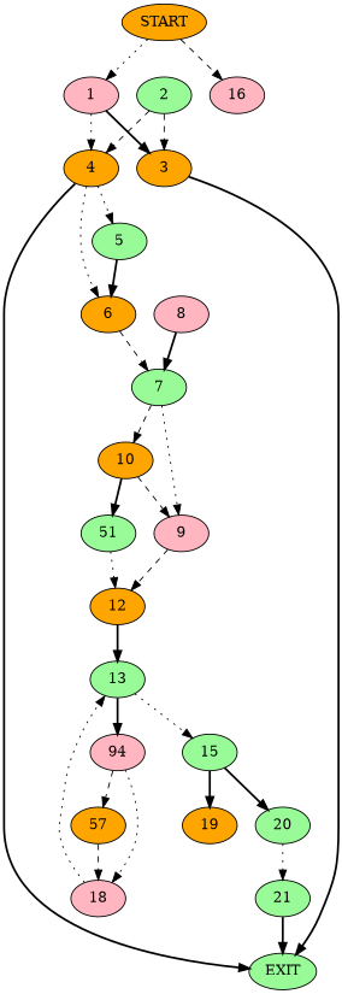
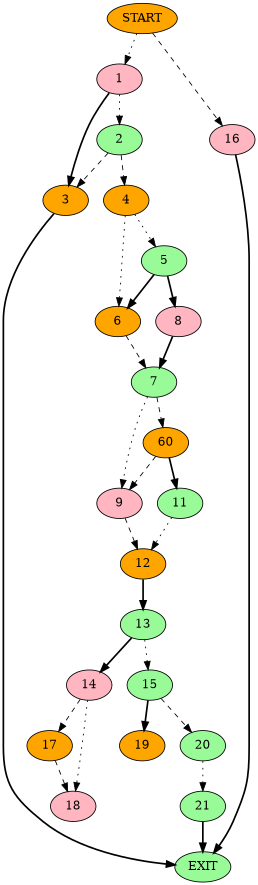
  digraph {
    node [fillcolor=palegreen style=filled]
    edge [style=bold]
    n1 [fillcolor=orange label=START]
    1 [fillcolor=lightpink]
    16 [fillcolor=lightpink]
    2
    3 [fillcolor=orange]
    n6 [label=EXIT]
    4 [fillcolor=orange]
    5
    6 [fillcolor=orange]
    8 [fillcolor=lightpink]
    7
    9 [fillcolor=lightpink]
-   10 [fillcolor=orange]
+   10 [fillcolor=orange label=60]
    12 [fillcolor=orange]
-   11 [label=51]
+   11
    13
-   14 [fillcolor=lightpink label=94]
+   14 [fillcolor=lightpink]
    15
-   17 [fillcolor=orange label=57]
+   17 [fillcolor=orange]
    18 [fillcolor=lightpink]
    19 [fillcolor=orange]
    20
    21
    n1 -> 1 [style=dotted]
    n1 -> 16 [style=dashed]
-   1 -> 4 [style=dotted]
+   1 -> 2 [style=dotted]
    1 -> 3
-   4 -> n6
+   16 -> n6
    2 -> 3 [style=dashed]
    2 -> 4 [style=dashed]
    3 -> n6
    4 -> 5 [style=dotted]
    4 -> 6 [style=dotted]
    5 -> 6
+   5 -> 8
    6 -> 7 [style=dashed]
    8 -> 7
    7 -> 9 [style=dotted]
    7 -> 10 [style=dashed]
    9 -> 12 [style=dashed]
    10 -> 9 [style=dashed]
    10 -> 11
    12 -> 13
    11 -> 12 [style=dotted]
    13 -> 14
    13 -> 15 [style=dotted]
    14 -> 17 [style=dashed]
    14 -> 18 [style=dotted]
    15 -> 19
-   15 -> 20
+   15 -> 20 [style=dashed]
    17 -> 18 [style=dashed]
-   18 -> 13 [style=dotted]
    20 -> 21 [style=dotted]
    21 -> n6
  }
